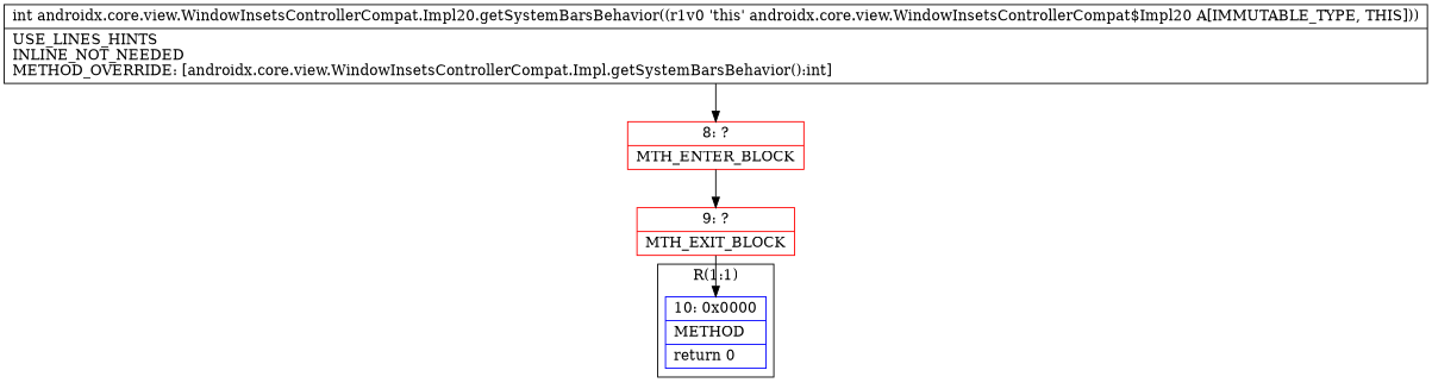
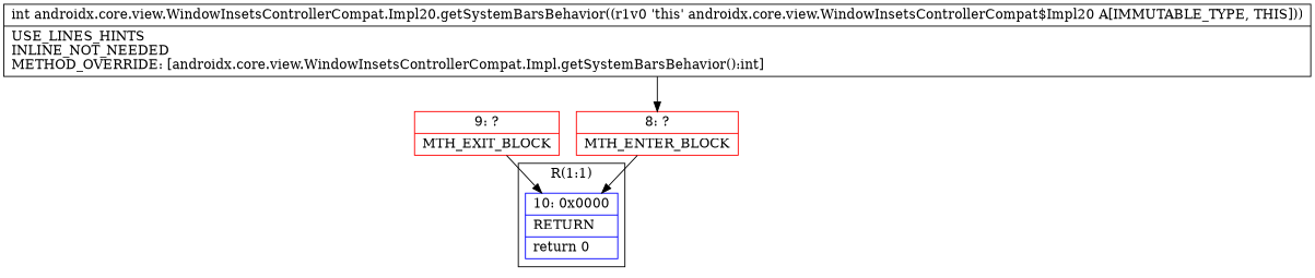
  digraph {
    node [color=red shape=record]
-   n1 [color=blue label="{10\:\ 0x0000|METHOD\l|return 0\l}"]
+   n1 [color=blue label="{10\:\ 0x0000|RETURN\l|return 0\l}"]
    n2 [label="{9\:\ ?|MTH_EXIT_BLOCK\l}"]
    n3 [label="{8\:\ ?|MTH_ENTER_BLOCK\l}"]
    n4 [label="{int androidx.core.view.WindowInsetsControllerCompat.Impl20.getSystemBarsBehavior((r1v0 'this' androidx.core.view.WindowInsetsControllerCompat$Impl20 A[IMMUTABLE_TYPE, THIS]))  | USE_LINES_HINTS\lINLINE_NOT_NEEDED\lMETHOD_OVERRIDE: [androidx.core.view.WindowInsetsControllerCompat.Impl.getSystemBarsBehavior():int]\l}" color=""]
    subgraph cluster_1 {
      label="R(1:1)"
      n1
    }
    n2 -> n1
-   n3 -> n2
+   n3 -> n1
    n4 -> n3
  }
